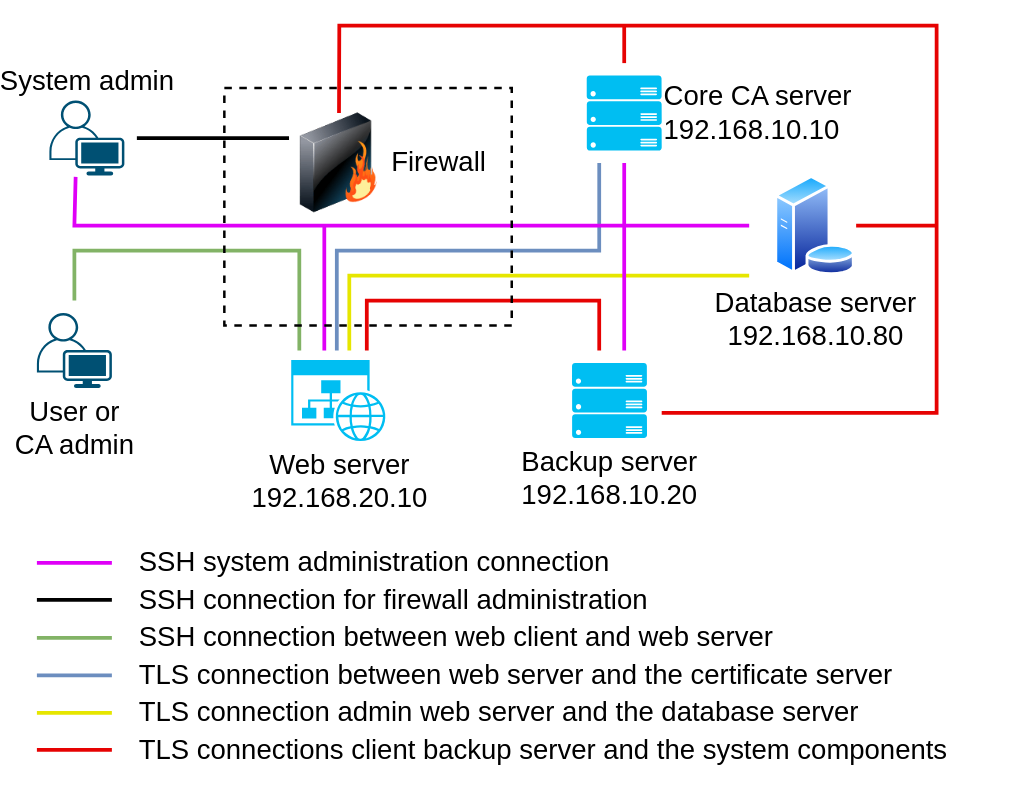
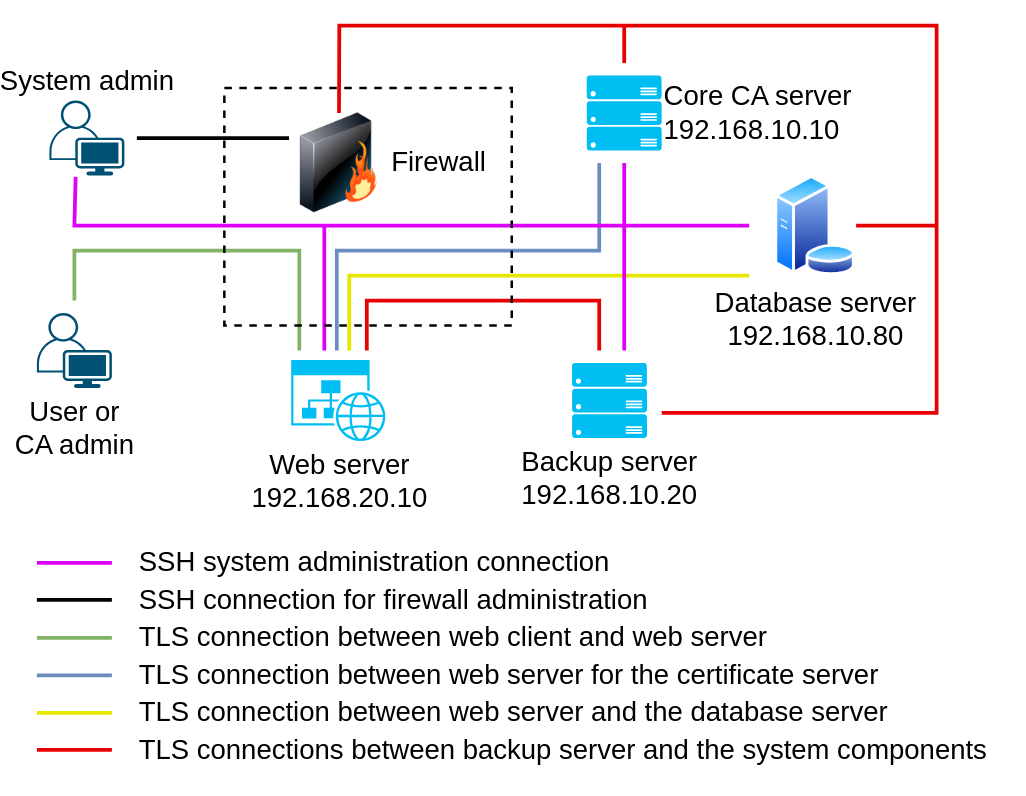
  <mxCell id="0" />
  <mxCell id="1" parent="0" />
  <mxCell id="2" value="&lt;div&gt;User or&lt;/div&gt;&lt;div&gt;CA admin&lt;/div&gt;" style="points=[[0.35,0,0],[0.98,0.51,0],[1,0.71,0],[0.67,1,0],[0,0.795,0],[0,0.65,0]];verticalLabelPosition=bottom;sketch=0;html=1;verticalAlign=top;aspect=fixed;align=center;pointerEvents=1;shape=mxgraph.cisco19.user;fillColor=#005073;strokeColor=none;fontSize=22;" vertex="1" parent="1"><mxGeometry x="20" y="250" width="60" height="60" as="geometry" /></mxCell>
  <mxCell id="3" value="&lt;div&gt;Web server&lt;/div&gt;&lt;div&gt;192.168.20.10&lt;br&gt;&lt;/div&gt;" style="verticalLabelPosition=bottom;html=1;verticalAlign=middle;align=center;strokeColor=none;fillColor=#00BEF2;shape=mxgraph.azure.website_generic;pointerEvents=1;rounded=1;shadow=0;labelBackgroundColor=#ffffff;comic=0;fontSize=22;" vertex="1" parent="1"><mxGeometry x="223.52" y="287.5" width="76.48" height="65" as="geometry" /></mxCell>
  <mxCell id="4" value="&lt;div&gt;Database server&lt;br&gt;&lt;/div&gt;&lt;div&gt;192.168.10.80&lt;/div&gt;" style="aspect=fixed;perimeter=ellipsePerimeter;html=1;align=center;shadow=0;dashed=0;spacingTop=3;image;image=img/lib/active_directory/database_server.svg;rounded=1;labelBackgroundColor=#ffffff;comic=0;fontSize=22;strokeWidth=2;fillColor=#FFFFFF;" vertex="1" parent="1"><mxGeometry x="610" y="140" width="65.6" height="80" as="geometry" /></mxCell>
  <mxCell id="5" value="&lt;div&gt;Backup server&lt;br&gt;&lt;/div&gt;&lt;div&gt;192.168.10.20&lt;/div&gt;" style="verticalLabelPosition=bottom;html=1;verticalAlign=top;align=center;strokeColor=none;fillColor=#00BEF2;shape=mxgraph.azure.server_rack;rounded=1;shadow=0;labelBackgroundColor=#ffffff;comic=0;fontSize=22;" vertex="1" parent="1"><mxGeometry x="448.24" y="290" width="60" height="60" as="geometry" /></mxCell>
  <mxCell id="6" value="&lt;div&gt;Core CA server&lt;br&gt;&lt;/div&gt;&lt;div&gt;192.168.10.10&lt;/div&gt;" style="verticalLabelPosition=middle;html=1;verticalAlign=middle;align=left;strokeColor=none;fillColor=#00BEF2;shape=mxgraph.azure.server_rack;rounded=1;shadow=0;labelBackgroundColor=#ffffff;comic=0;fontSize=22;labelPosition=right;" vertex="1" parent="1"><mxGeometry x="460" y="60" width="60" height="60" as="geometry" /></mxCell>
  <mxCell id="7" value="" style="endArrow=none;html=1;rounded=0;fontSize=22;exitX=0.5;exitY=0;exitDx=0;exitDy=0;strokeWidth=3;fillColor=#fa6800;strokeColor=#E60202;" edge="1" parent="1" source="9"><mxGeometry width="50" height="50" relative="1" as="geometry"><mxPoint x="290" y="340" as="sourcePoint" /><mxPoint x="520" y="330" as="targetPoint" /><Array as="points"><mxPoint x="262" y="20" /><mxPoint x="740" y="20" /><mxPoint x="740" y="330" /></Array></mxGeometry></mxCell>
  <mxCell id="8" value="System admin" style="points=[[0.35,0,0],[0.98,0.51,0],[1,0.71,0],[0.67,1,0],[0,0.795,0],[0,0.65,0]];verticalLabelPosition=top;sketch=0;html=1;verticalAlign=bottom;aspect=fixed;align=center;pointerEvents=1;shape=mxgraph.cisco19.user;fillColor=#005073;strokeColor=none;fontSize=22;labelPosition=center;" vertex="1" parent="1"><mxGeometry x="30" y="80" width="60" height="60" as="geometry" /></mxCell>
  <mxCell id="9" value="&lt;div&gt;Firewall&lt;/div&gt;" style="image;html=1;labelBackgroundColor=#ffffff;image=img/lib/clip_art/networking/Firewall_128x128.png;rounded=1;shadow=0;comic=0;strokeWidth=2;fontSize=22;labelPosition=right;verticalLabelPosition=middle;align=left;verticalAlign=middle;" vertex="1" parent="1"><mxGeometry x="221.76" y="90" width="80" height="80" as="geometry" /></mxCell>
  <mxCell id="10" value="" style="endArrow=none;html=1;rounded=0;fontSize=22;strokeWidth=3;exitX=1;exitY=0.5;exitDx=0;exitDy=0;fillColor=#fa6800;strokeColor=#E60202;" edge="1" parent="1" source="4"><mxGeometry width="50" height="50" relative="1" as="geometry"><mxPoint x="290" y="340" as="sourcePoint" /><mxPoint x="740" y="180" as="targetPoint" /></mxGeometry></mxCell>
  <mxCell id="11" value="" style="endArrow=none;html=1;rounded=0;fontSize=22;strokeWidth=3;fillColor=#fa6800;strokeColor=#E60202;" edge="1" parent="1"><mxGeometry width="50" height="50" relative="1" as="geometry"><mxPoint x="284" y="280" as="sourcePoint" /><mxPoint x="470" y="280" as="targetPoint" /><Array as="points"><mxPoint x="284" y="240" /><mxPoint x="470" y="240" /></Array></mxGeometry></mxCell>
  <mxCell id="12" value="" style="endArrow=none;html=1;rounded=0;fontSize=22;strokeWidth=3;fillColor=#fff2cc;strokeColor=#E6E600;gradientColor=#ffd966;" edge="1" parent="1"><mxGeometry width="50" height="50" relative="1" as="geometry"><mxPoint x="270" y="280" as="sourcePoint" /><mxPoint x="590" y="220" as="targetPoint" /><Array as="points"><mxPoint x="270" y="220" /></Array></mxGeometry></mxCell>
  <mxCell id="13" value="" style="endArrow=none;html=1;rounded=0;fontSize=22;strokeColor=#6c8ebf;strokeWidth=3;fillColor=#dae8fc;gradientColor=#7ea6e0;" edge="1" parent="1"><mxGeometry width="50" height="50" relative="1" as="geometry"><mxPoint x="260" y="280" as="sourcePoint" /><mxPoint x="470" y="130" as="targetPoint" /><Array as="points"><mxPoint x="260" y="200" /><mxPoint x="470" y="200" /></Array></mxGeometry></mxCell>
  <mxCell id="14" value="" style="endArrow=none;html=1;rounded=0;fontSize=22;strokeColor=#DF00F7;strokeWidth=3;exitX=0.35;exitY=1.017;exitDx=0;exitDy=0;exitPerimeter=0;" edge="1" parent="1" source="8"><mxGeometry width="50" height="50" relative="1" as="geometry"><mxPoint x="220" y="340" as="sourcePoint" /><mxPoint x="590" y="180" as="targetPoint" /><Array as="points"><mxPoint x="50" y="180" /></Array></mxGeometry></mxCell>
  <mxCell id="15" value="" style="endArrow=none;html=1;rounded=0;fontSize=22;strokeWidth=3;fillColor=#fa6800;strokeColor=#E60202;" edge="1" parent="1"><mxGeometry width="50" height="50" relative="1" as="geometry"><mxPoint x="490" y="50" as="sourcePoint" /><mxPoint x="490" y="20" as="targetPoint" /></mxGeometry></mxCell>
  <mxCell id="16" value="" style="endArrow=none;html=1;rounded=0;fontSize=22;strokeColor=#DF00F7;strokeWidth=3;" edge="1" parent="1"><mxGeometry width="50" height="50" relative="1" as="geometry"><mxPoint x="250" y="180" as="sourcePoint" /><mxPoint x="250" y="280" as="targetPoint" /></mxGeometry></mxCell>
  <mxCell id="17" value="" style="endArrow=none;html=1;rounded=0;fontSize=22;strokeColor=#DF00F7;strokeWidth=3;" edge="1" parent="1"><mxGeometry width="50" height="50" relative="1" as="geometry"><mxPoint x="490" y="280" as="sourcePoint" /><mxPoint x="490" y="130" as="targetPoint" /></mxGeometry></mxCell>
  <mxCell id="18" value="" style="endArrow=none;html=1;rounded=0;fontSize=22;strokeColor=#82b366;strokeWidth=3;fillColor=#d5e8d4;gradientColor=#97d077;" edge="1" parent="1"><mxGeometry width="50" height="50" relative="1" as="geometry"><mxPoint x="50" y="240" as="sourcePoint" /><mxPoint x="230" y="280" as="targetPoint" /><Array as="points"><mxPoint x="50" y="200" /><mxPoint x="230" y="200" /></Array></mxGeometry></mxCell>
  <mxCell id="19" value="" style="endArrow=none;html=1;rounded=0;fontSize=22;strokeColor=#DF00F7;strokeWidth=3;align=left;" edge="1" parent="1"><mxGeometry width="50" height="50" relative="1" as="geometry"><mxPoint x="20" y="450" as="sourcePoint" /><mxPoint x="80" y="450" as="targetPoint" /></mxGeometry></mxCell>
  <mxCell id="20" value="&lt;div&gt;SSH system administration connection&lt;br&gt;&lt;/div&gt;" style="text;html=1;align=left;verticalAlign=middle;resizable=0;points=[];autosize=1;strokeColor=none;fillColor=none;fontSize=22;" vertex="1" parent="1"><mxGeometry x="100" y="435" width="390" height="30" as="geometry" /></mxCell>
  <mxCell id="21" value="" style="endArrow=none;html=1;rounded=0;fontSize=22;strokeColor=#82B366;strokeWidth=3;align=left;" edge="1" parent="1"><mxGeometry width="50" height="50" relative="1" as="geometry"><mxPoint x="20" y="510" as="sourcePoint" /><mxPoint x="80" y="510" as="targetPoint" /></mxGeometry></mxCell>
- <mxCell id="22" value="SSH connection between web client and web server" style="text;html=1;align=left;verticalAlign=middle;resizable=0;points=[];autosize=1;strokeColor=none;fillColor=none;fontSize=22;" vertex="1" parent="1"><mxGeometry x="100" y="495" width="520" height="30" as="geometry" /></mxCell>
+ <mxCell id="22" value="TLS connection between web client and web server" style="text;html=1;align=left;verticalAlign=middle;resizable=0;points=[];autosize=1;strokeColor=none;fillColor=none;fontSize=22;" vertex="1" parent="1"><mxGeometry x="100" y="495" width="520" height="30" as="geometry" /></mxCell>
  <mxCell id="23" value="" style="endArrow=none;html=1;rounded=0;fontSize=22;strokeColor=#6C8EBF;strokeWidth=3;align=left;" edge="1" parent="1"><mxGeometry width="50" height="50" relative="1" as="geometry"><mxPoint x="20" y="540" as="sourcePoint" /><mxPoint x="80" y="540" as="targetPoint" /></mxGeometry></mxCell>
- <mxCell id="24" value="TLS connection between web server and the certificate server" style="text;html=1;align=left;verticalAlign=middle;resizable=0;points=[];autosize=1;strokeColor=none;fillColor=none;fontSize=22;" vertex="1" parent="1"><mxGeometry x="100" y="525" width="620" height="30" as="geometry" /></mxCell>
+ <mxCell id="24" value="TLS connection between web server for the certificate server" style="text;html=1;align=left;verticalAlign=middle;resizable=0;points=[];autosize=1;strokeColor=none;fillColor=none;fontSize=22;" vertex="1" parent="1"><mxGeometry x="100" y="525" width="620" height="30" as="geometry" /></mxCell>
  <mxCell id="25" value="" style="endArrow=none;html=1;rounded=0;fontSize=22;strokeColor=#E6E600;strokeWidth=3;align=left;" edge="1" parent="1"><mxGeometry width="50" height="50" relative="1" as="geometry"><mxPoint x="20" y="570" as="sourcePoint" /><mxPoint x="80" y="570" as="targetPoint" /><Array as="points"><mxPoint x="50" y="570" /></Array></mxGeometry></mxCell>
- <mxCell id="26" value="TLS connection admin web server and the database server" style="text;html=1;align=left;verticalAlign=middle;resizable=0;points=[];autosize=1;strokeColor=none;fillColor=none;fontSize=22;" vertex="1" parent="1"><mxGeometry x="100" y="555" width="610" height="30" as="geometry" /></mxCell>
+ <mxCell id="26" value="TLS connection between web server and the database server" style="text;html=1;align=left;verticalAlign=middle;resizable=0;points=[];autosize=1;strokeColor=none;fillColor=none;fontSize=22;" vertex="1" parent="1"><mxGeometry x="100" y="555" width="610" height="30" as="geometry" /></mxCell>
  <mxCell id="27" value="" style="rounded=0;whiteSpace=wrap;html=1;dashed=1;fontSize=22;align=left;fillColor=none;strokeWidth=2;" vertex="1" parent="1"><mxGeometry x="170" y="70" width="230" height="190" as="geometry" /></mxCell>
  <mxCell id="28" value="" style="endArrow=none;html=1;rounded=0;fontSize=22;strokeColor=#E60202;strokeWidth=3;align=left;" edge="1" parent="1"><mxGeometry width="50" height="50" relative="1" as="geometry"><mxPoint x="20" y="599.5" as="sourcePoint" /><mxPoint x="80" y="599.5" as="targetPoint" /><Array as="points"><mxPoint x="50" y="599.5" /></Array></mxGeometry></mxCell>
- <mxCell id="29" value="TLS connections client backup server and the system components" style="text;html=1;align=left;verticalAlign=middle;resizable=0;points=[];autosize=1;strokeColor=none;fillColor=none;fontSize=22;" vertex="1" parent="1"><mxGeometry x="100" y="585" width="690" height="30" as="geometry" /></mxCell>
+ <mxCell id="29" value="TLS connections between backup server and the system components" style="text;html=1;align=left;verticalAlign=middle;resizable=0;points=[];autosize=1;strokeColor=none;fillColor=none;fontSize=22;" vertex="1" parent="1"><mxGeometry x="100" y="585" width="690" height="30" as="geometry" /></mxCell>
  <mxCell id="30" value="" style="endArrow=none;html=1;rounded=0;fontSize=22;strokeColor=#000000;strokeWidth=3;entryX=0;entryY=0.25;entryDx=0;entryDy=0;" edge="1" parent="1" target="9"><mxGeometry width="50" height="50" relative="1" as="geometry"><mxPoint x="100" y="110" as="sourcePoint" /><mxPoint x="600" y="190" as="targetPoint" /></mxGeometry></mxCell>
  <mxCell id="31" value="" style="endArrow=none;html=1;rounded=0;fontSize=22;strokeColor=#000000;strokeWidth=3;" edge="1" parent="1"><mxGeometry width="50" height="50" relative="1" as="geometry"><mxPoint x="20" y="479.5" as="sourcePoint" /><mxPoint x="80" y="479.5" as="targetPoint" /></mxGeometry></mxCell>
  <mxCell id="32" value="SSH connection for firewall administration" style="text;html=1;align=left;verticalAlign=middle;resizable=0;points=[];autosize=1;strokeColor=none;fillColor=none;fontSize=22;" vertex="1" parent="1"><mxGeometry x="100" y="465" width="420" height="30" as="geometry" /></mxCell>
